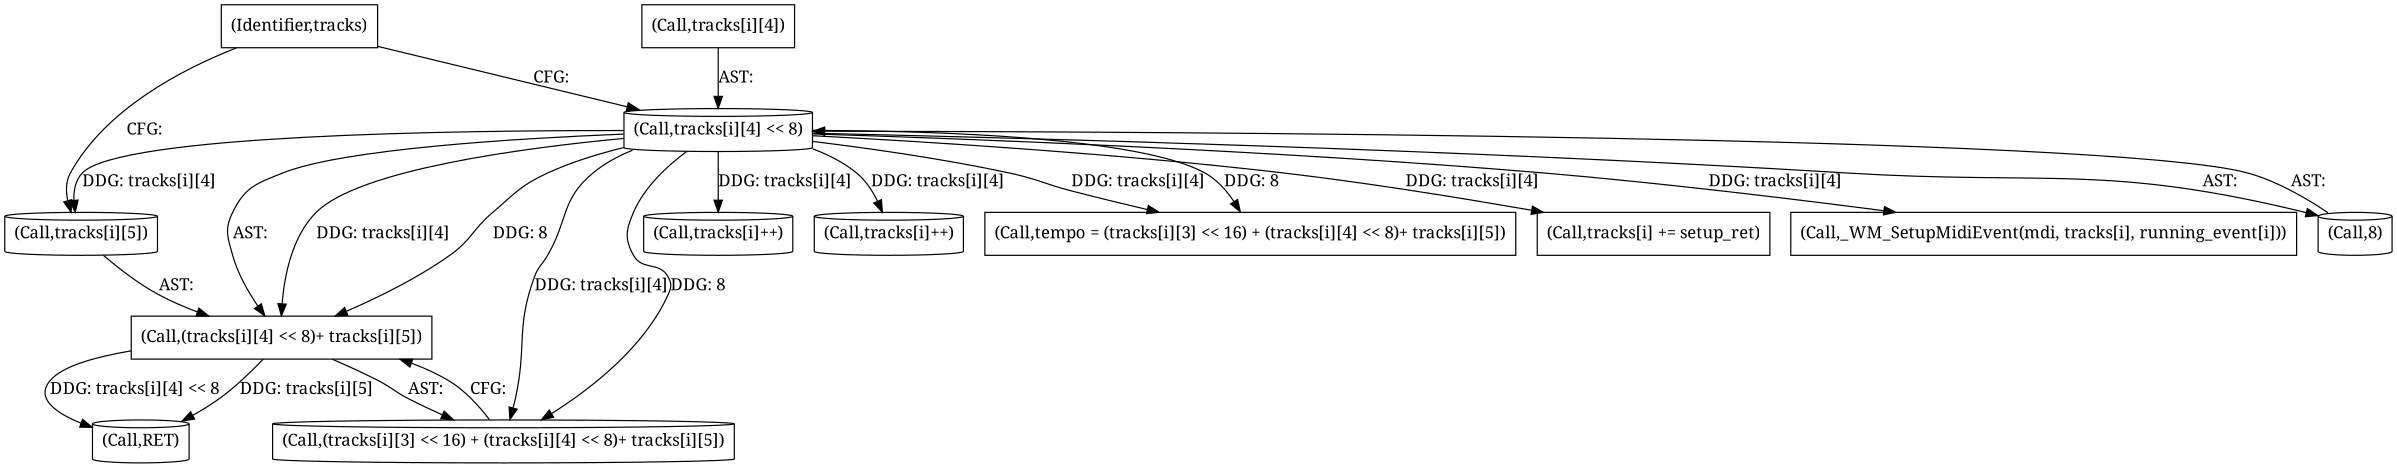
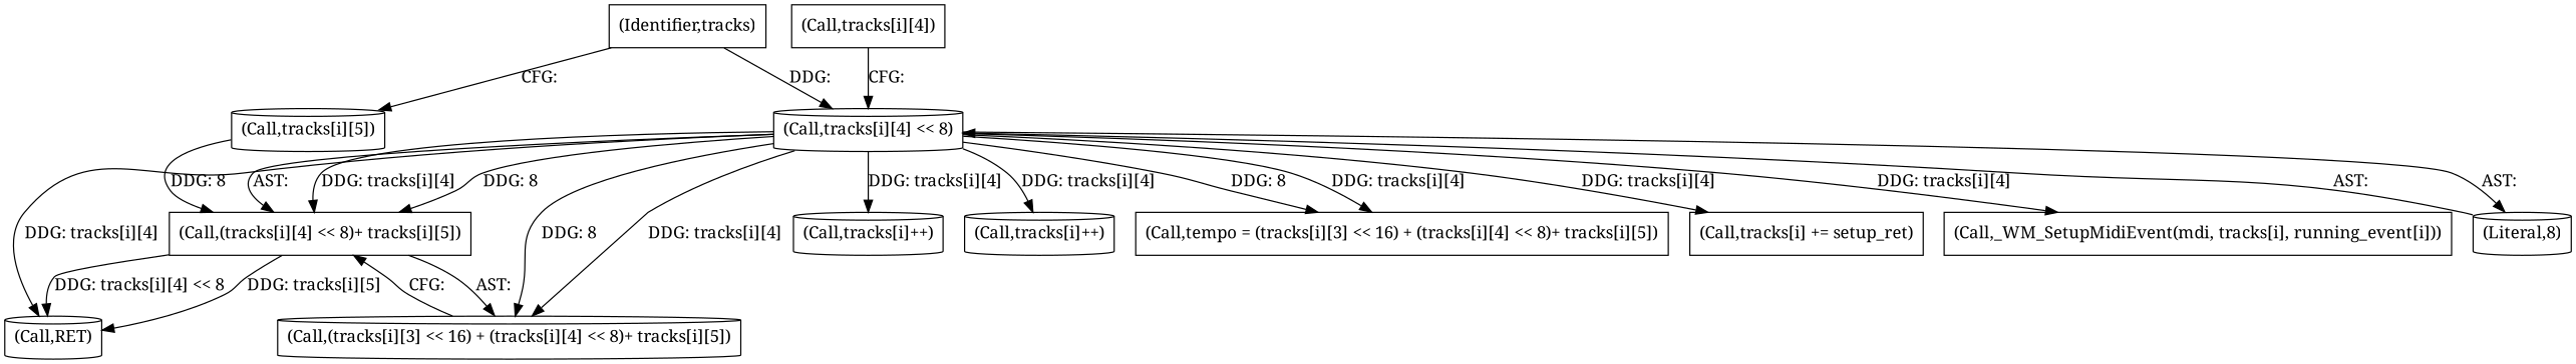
  digraph {
    fontname="Noto Serif"
    node [fontname="Noto Serif" shape=cylinder]
    edge [fontname="Noto Serif"]
    n1 [label="(Call,(tracks[i][4] << 8)+ tracks[i][5])" shape=box]
    n2 [label="(Call,(tracks[i][3] << 16) + (tracks[i][4] << 8)+ tracks[i][5])"]
    n3 [label="(Call,RET)"]
    n4 [label="(Call,tracks[i][5])"]
    n5 [label="(Call,tracks[i][4] << 8)"]
    n6 [label="(Call,tracks[i]++)"]
    n7 [label="(Call,tracks[i]++)"]
    n8 [label="(Call,tempo = (tracks[i][3] << 16) + (tracks[i][4] << 8)+ tracks[i][5])" shape=box]
    n9 [label="(Call,tracks[i] += setup_ret)" shape=box]
    n10 [label="(Call,_WM_SetupMidiEvent(mdi, tracks[i], running_event[i]))" shape=box]
-   n11 [label="(Call,8)"]
+   n11 [label="(Literal,8)"]
    n12 [label="(Identifier,tracks)" shape=box]
    n13 [label="(Call,tracks[i][4])" shape=box]
    n1 -> n2 [label="AST: "]
    n1 -> n3 [label="DDG: tracks[i][4] << 8"]
    n1 -> n3 [label="DDG: tracks[i][5]"]
    n2 -> n1 [label="CFG: "]
-   n4 -> n1 [label="AST: "]
+   n4 -> n1 [label="DDG: 8"]
    n5 -> n1 [label="AST: "]
    n5 -> n1 [label="DDG: tracks[i][4]"]
    n5 -> n1 [label="DDG: 8"]
    n5 -> n2 [label="DDG: tracks[i][4]"]
    n5 -> n2 [label="DDG: 8"]
-   n5 -> n4 [label="DDG: tracks[i][4]"]
+   n5 -> n3 [label="DDG: tracks[i][4]"]
    n5 -> n6 [label="DDG: tracks[i][4]"]
    n5 -> n7 [label="DDG: tracks[i][4]"]
    n5 -> n8 [label="DDG: tracks[i][4]"]
    n5 -> n8 [label="DDG: 8"]
    n5 -> n9 [label="DDG: tracks[i][4]"]
    n5 -> n10 [label="DDG: tracks[i][4]"]
    n5 -> n11 [label="AST: "]
    n11 -> n5 [label="AST: "]
    n12 -> n4 [label="CFG: "]
-   n12 -> n5 [label="CFG: "]
-   n13 -> n5 [label="AST: "]
+   n12 -> n5 [label="DDG: "]
+   n13 -> n5 [label="CFG: "]
  }
